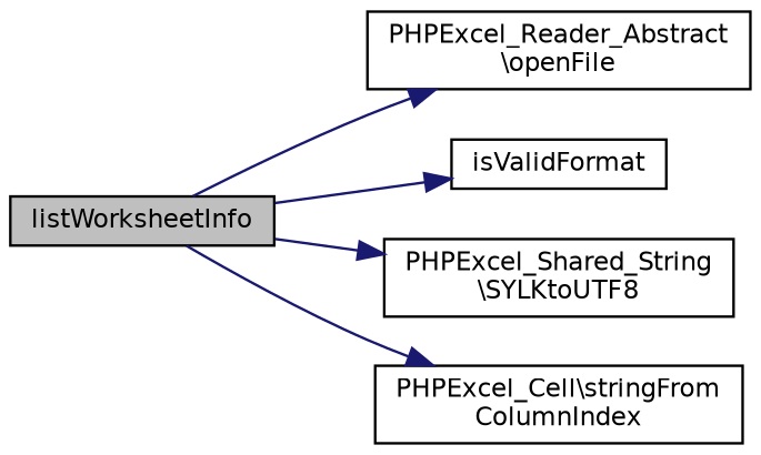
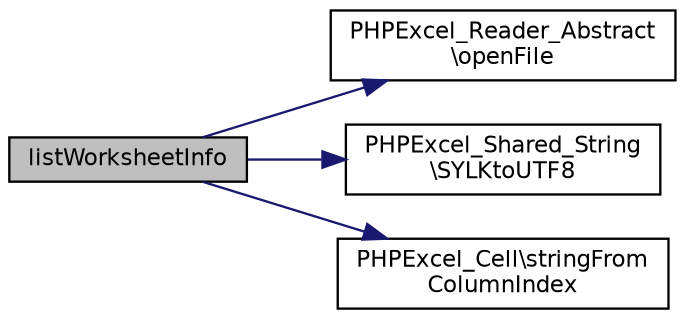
  digraph {
    rankdir=LR
    node [color=black fillcolor=white fontname=Helvetica fontsize=10 shape=record style=filled]
    edge [color=midnightblue fontname=Helvetica fontsize=10 labelfontname=Helvetica labelfontsize=10 style=solid]
    n1 [fillcolor=grey75 fontcolor=black height=0.2 label=listWorksheetInfo width=0.4]
    n2 [height=0.2 label="PHPExcel_Reader_Abstract\l\\openFile" width=0.4]
-   n3 [height=0.2 label=isValidFormat width=0.4]
    n4 [height=0.2 label="PHPExcel_Shared_String\l\\SYLKtoUTF8" width=0.4]
    n5 [height=0.2 label="PHPExcel_Cell\\stringFrom\lColumnIndex" width=0.4]
    n1 -> n2
-   n1 -> n3
    n1 -> n4
    n1 -> n5
  }
